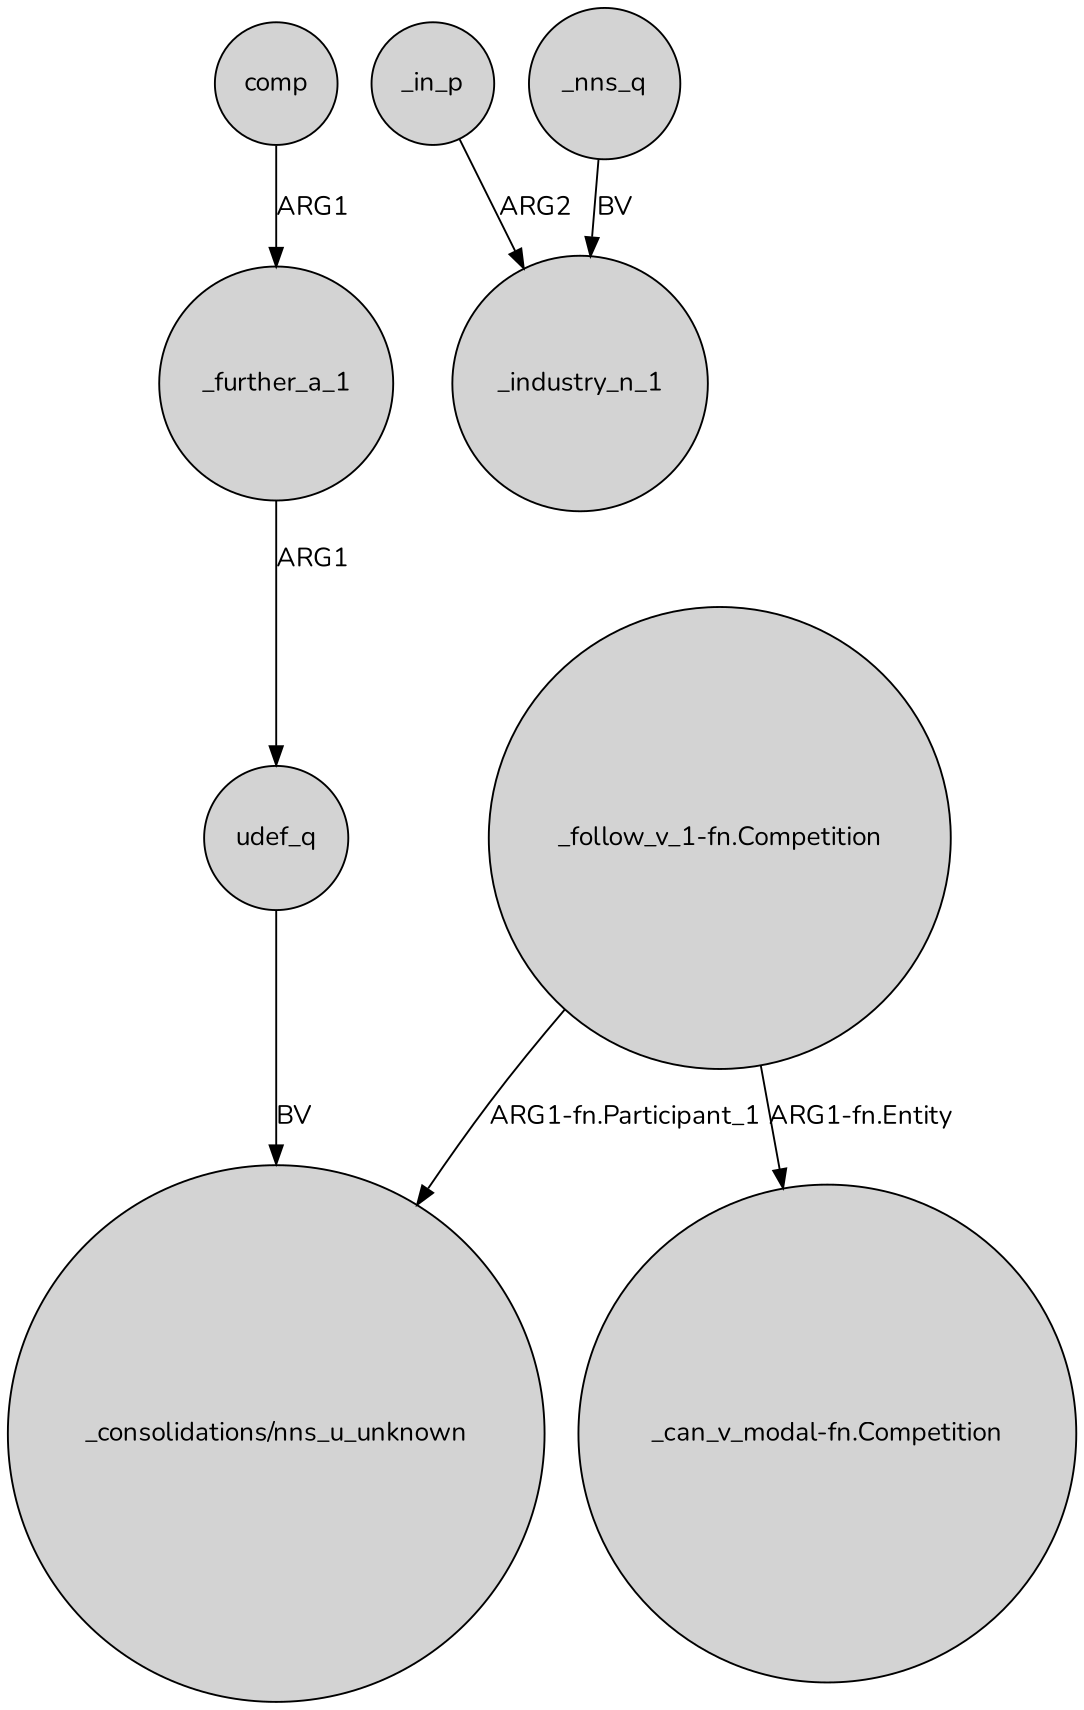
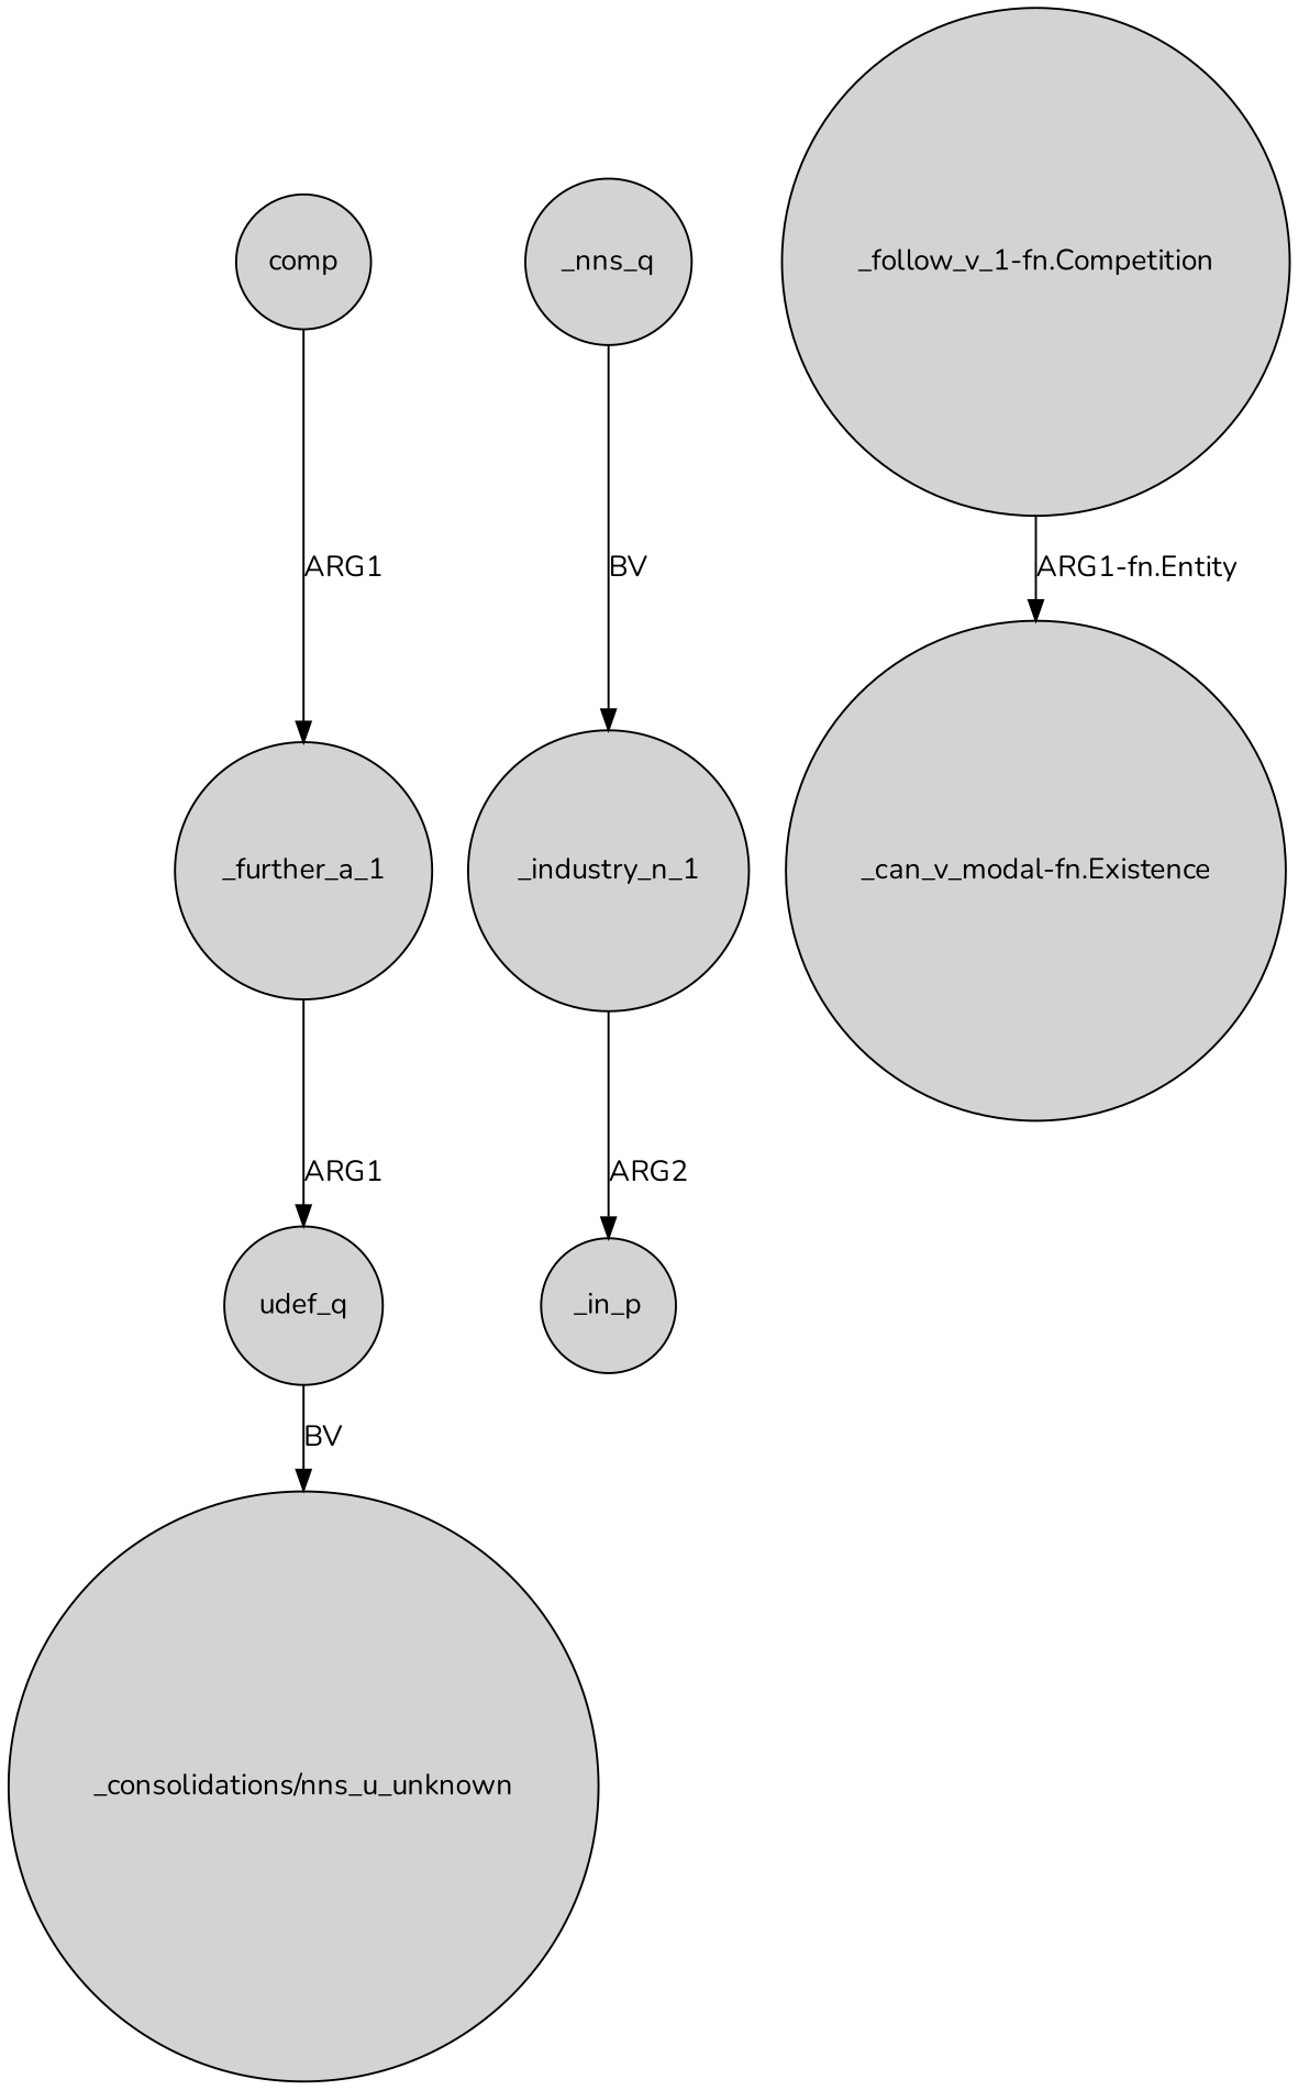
  digraph {
    fontname=Nunito
    node [fontname=Nunito shape=circle style=filled]
    edge [fontname=Nunito]
    comp
    _further_a_1
    udef_q
    _in_p
    _industry_n_1
    "_follow_v_1-fn.Competition"
    "_consolidations/nns_u_unknown"
-   "_can_v_modal-fn.Existence" [label="_can_v_modal-fn.Competition"]
+   "_can_v_modal-fn.Existence"
    n9 [label=_nns_q]
    comp -> _further_a_1 [label=ARG1]
    _further_a_1 -> udef_q [label=ARG1]
    udef_q -> "_consolidations/nns_u_unknown" [label=BV]
-   _in_p -> _industry_n_1 [label=ARG2]
-   "_follow_v_1-fn.Competition" -> "_consolidations/nns_u_unknown" [label="ARG1-fn.Participant_1"]
+   _industry_n_1 -> _in_p [label=ARG2]
    "_follow_v_1-fn.Competition" -> "_can_v_modal-fn.Existence" [label="ARG1-fn.Entity"]
    n9 -> _industry_n_1 [label=BV]
  }
